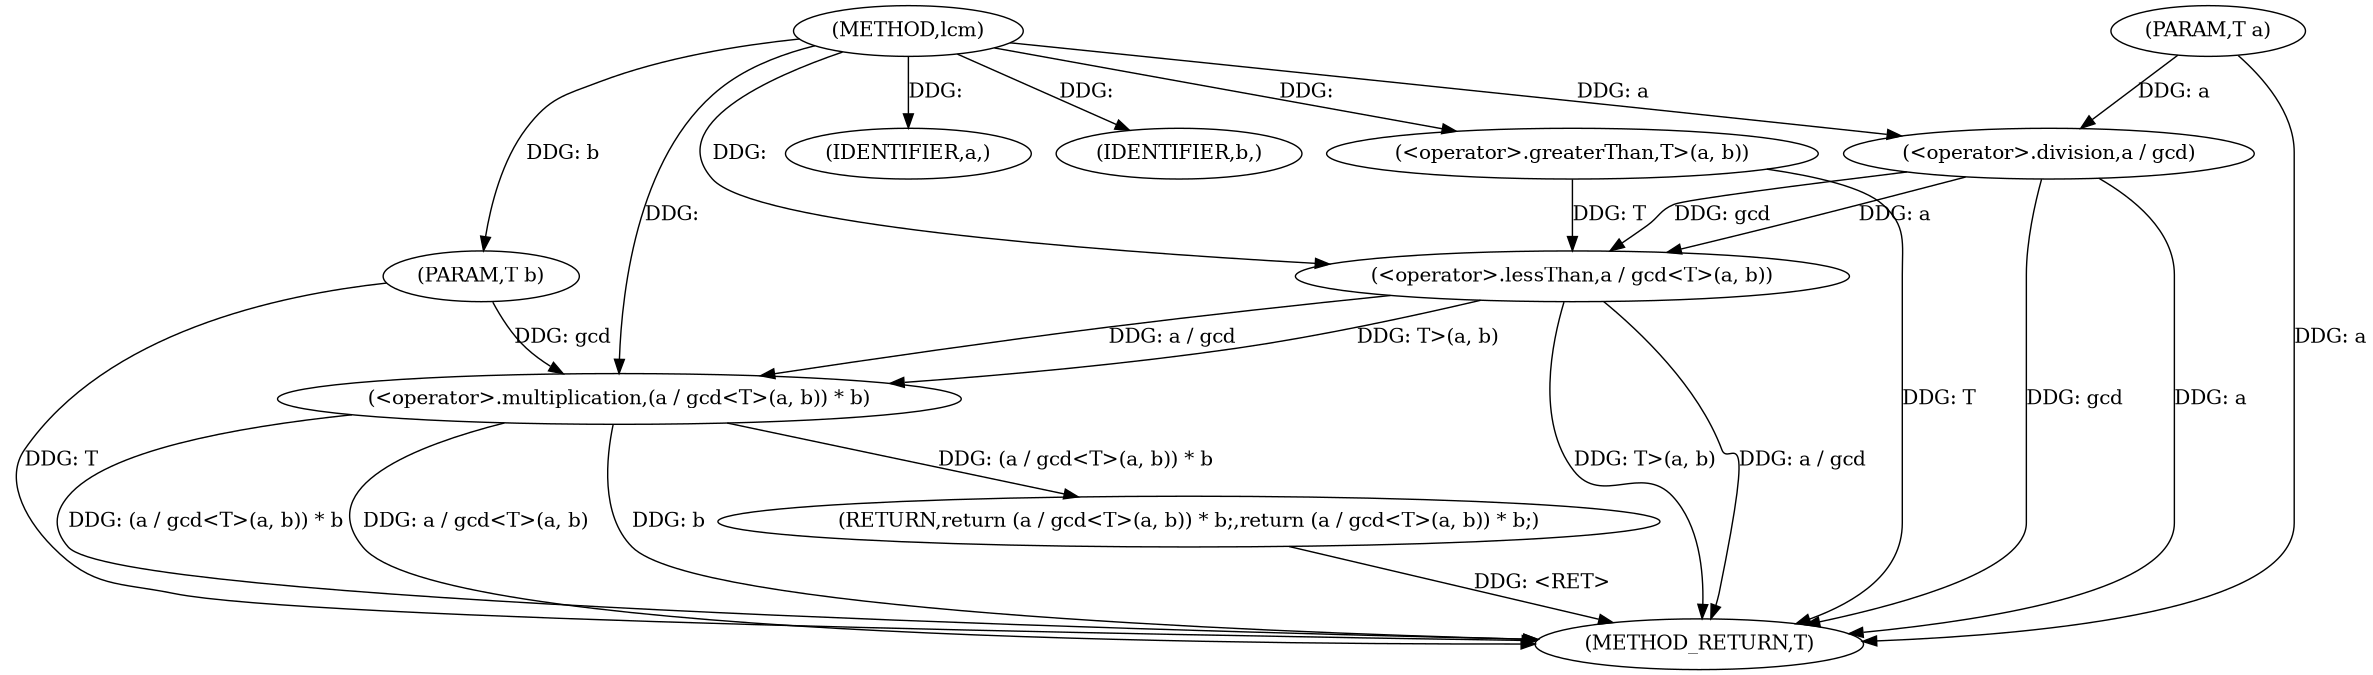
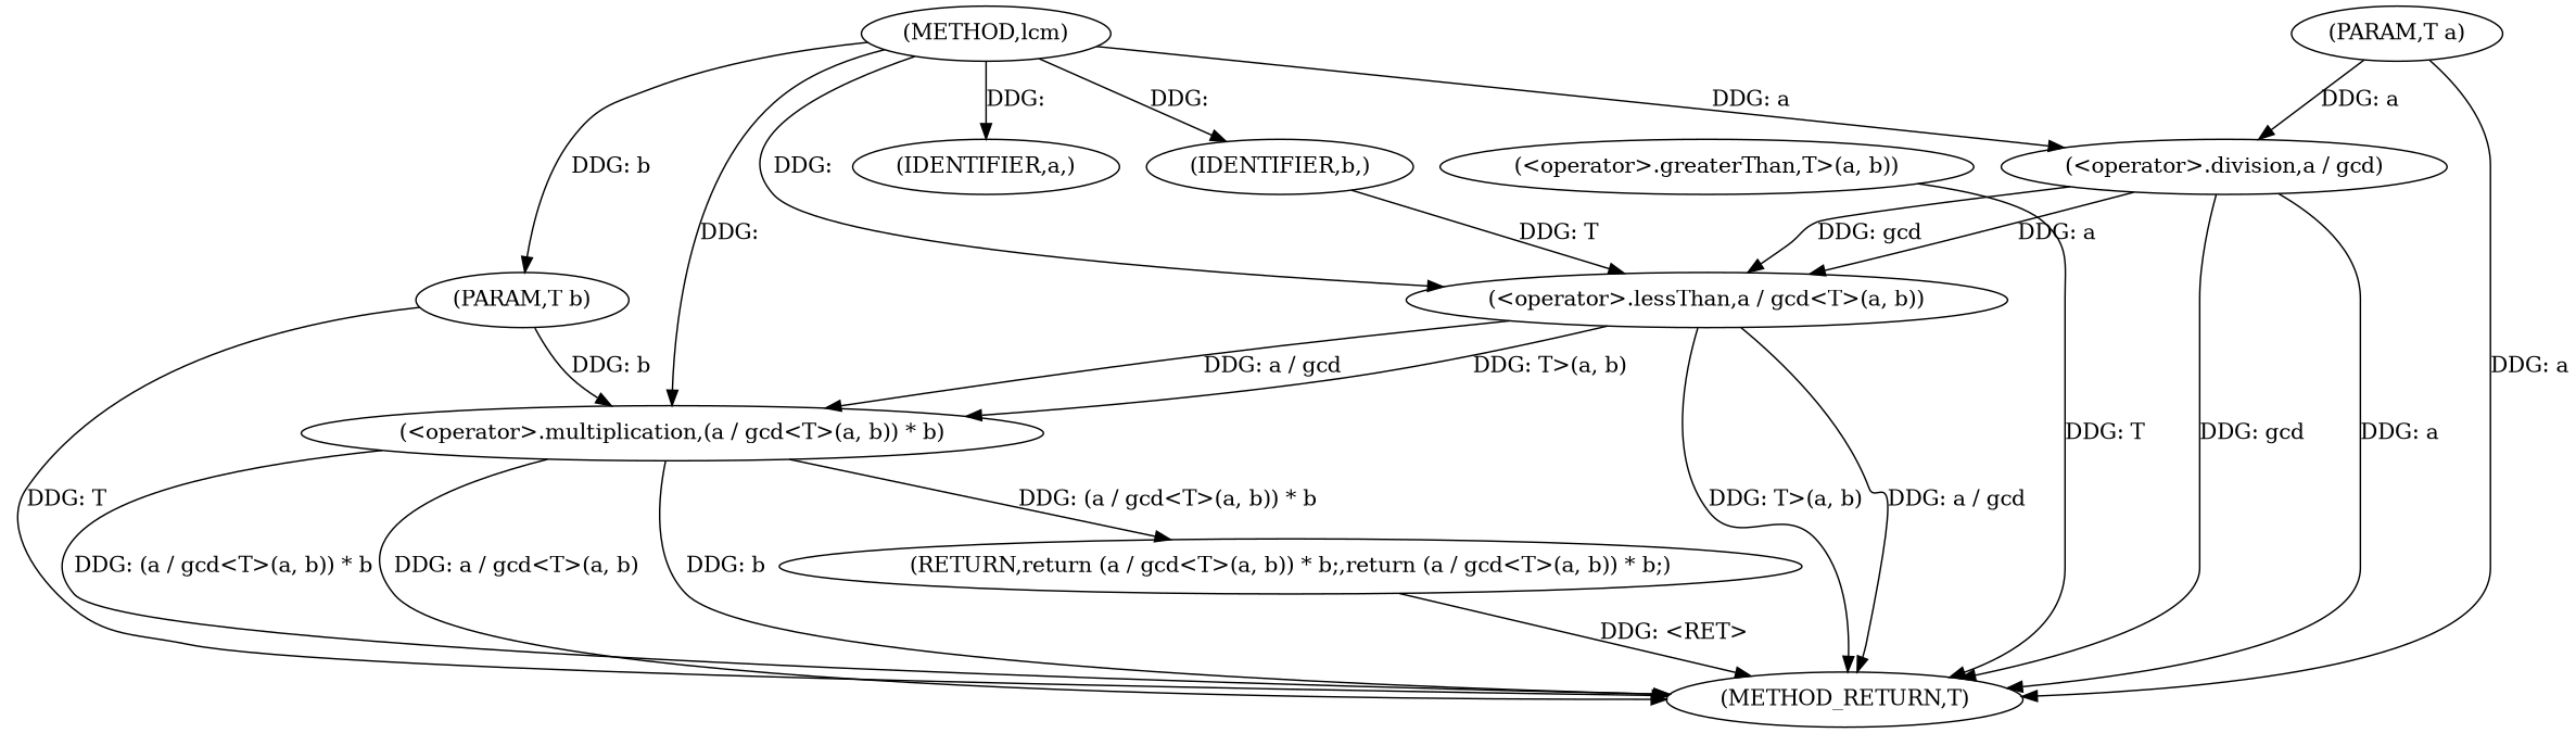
  digraph {
    n1 [label="(METHOD,lcm)"]
    n2 [label="(PARAM,T b)"]
    n3 [label="(<operator>.multiplication,(a / gcd<T>(a, b)) * b)"]
    n4 [label="(<operator>.division,a / gcd)"]
    n5 [label="(<operator>.greaterThan,T>(a, b))"]
    n6 [label="(IDENTIFIER,a,)"]
    n7 [label="(IDENTIFIER,b,)"]
    n8 [label="(<operator>.lessThan,a / gcd<T>(a, b))"]
    n9 [label="(PARAM,T a)"]
    n10 [label="(METHOD_RETURN,T)"]
    n11 [label="(RETURN,return (a / gcd<T>(a, b)) * b;,return (a / gcd<T>(a, b)) * b;)"]
    n1 -> n2 [label="DDG: b"]
    n1 -> n3 [label="DDG: "]
    n1 -> n4 [label="DDG: a"]
-   n1 -> n5 [label="DDG: "]
    n1 -> n6 [label="DDG: "]
    n1 -> n7 [label="DDG: "]
    n1 -> n8 [label="DDG: "]
-   n2 -> n3 [label="DDG: gcd"]
+   n2 -> n3 [label="DDG: b"]
    n2 -> n10 [label="DDG: T"]
    n3 -> n10 [label="DDG: a / gcd<T>(a, b)"]
    n3 -> n10 [label="DDG: b"]
    n3 -> n10 [label="DDG: (a / gcd<T>(a, b)) * b"]
    n3 -> n11 [label="DDG: (a / gcd<T>(a, b)) * b"]
    n4 -> n8 [label="DDG: a"]
    n4 -> n8 [label="DDG: gcd"]
    n4 -> n10 [label="DDG: a"]
    n4 -> n10 [label="DDG: gcd"]
-   n5 -> n8 [label="DDG: T"]
+   n7 -> n8 [label="DDG: T"]
    n5 -> n10 [label="DDG: T"]
    n8 -> n3 [label="DDG: a / gcd"]
    n8 -> n3 [label="DDG: T>(a, b)"]
    n8 -> n10 [label="DDG: a / gcd"]
    n8 -> n10 [label="DDG: T>(a, b)"]
    n9 -> n4 [label="DDG: a"]
    n9 -> n10 [label="DDG: a"]
    n11 -> n10 [label="DDG: <RET>"]
  }
